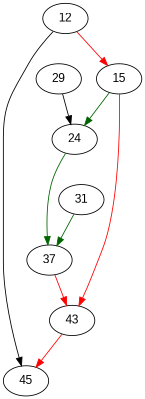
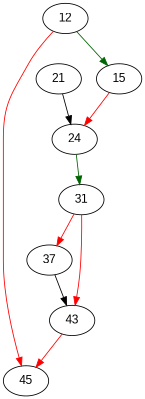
  strict digraph {
    fontname="Liberation Sans"
    node [fontname="Liberation Sans"]
    edge [color=darkgreen cond=true fontname="Liberation Sans"]
    12
    45
    15
    24
    31
-   21 [label=29]
+   21
    37
    43
-   12 -> 45 [color=black cond=false]
-   12 -> 15 [color=red]
-   15 -> 24
-   24 -> 37
-   31 -> 37
-   15 -> 43 [color=red cond=false]
+   12 -> 45 [color=red cond=false]
+   12 -> 15
+   15 -> 24 [color=red]
+   24 -> 31
+   31 -> 37 [color=red]
+   31 -> 43 [color=red cond=false]
    21 -> 24 [color="" cond=""]
-   37 -> 43 [color=red cond=""]
+   37 -> 43 [color="" cond=""]
    43 -> 45 [color=red cond=""]
  }
